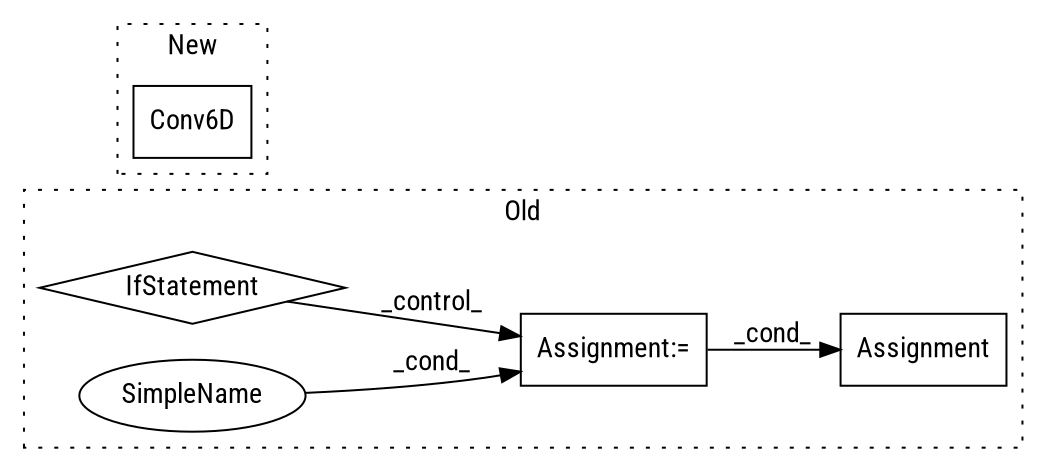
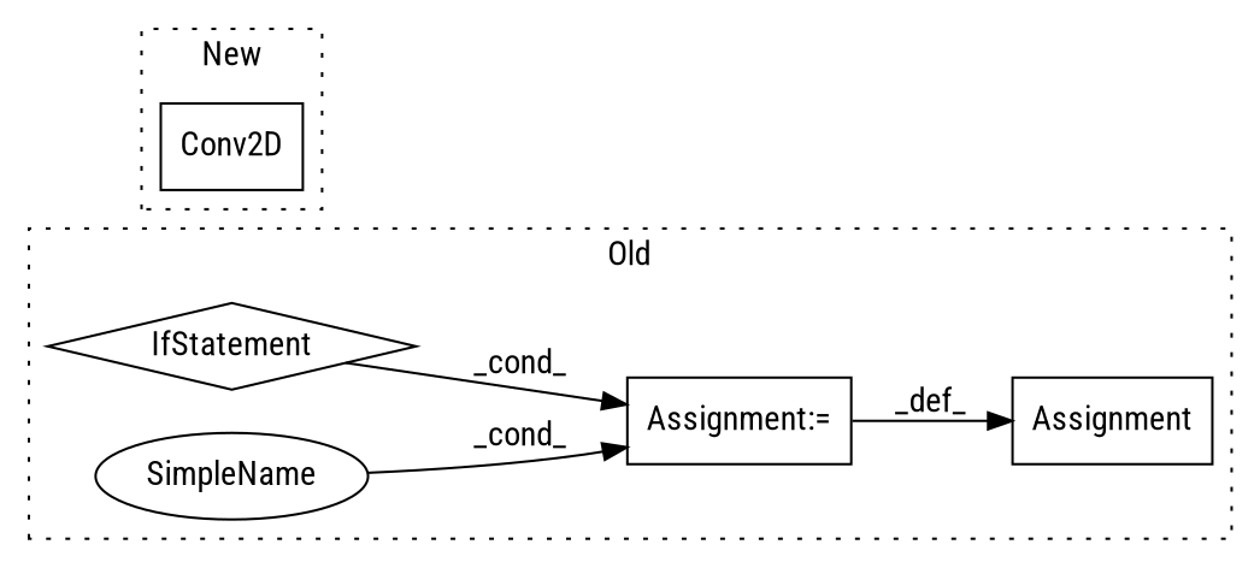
  digraph {
    fontname="Roboto Condensed"
    rankdir=LR
    node [fontname="Roboto Condensed" shape=box]
    edge [fontname="Roboto Condensed"]
    n1 [a=25 l="4,2" label=IfStatement s="15424,15439" shape=diamond]
    n2 [a=7 l=1 label="Assignment:=" s=15501]
    n3 [a=42 label=SimpleName shape=ellipse]
    n4 [a=22 l=16 label=Assignment s=15485]
-   n5 [a=32 l="7,1" label=Conv6D s="15711,15728"]
+   n5 [a=32 l="7,1" label=Conv2D s="15711,15728"]
    subgraph cluster_1 {
      label=Old
      style=dotted
      n1
      n2
      n3
      n4
    }
    subgraph cluster_2 {
      label=New
      style=dotted
      n5
    }
-   n1 -> n2 [label=_control_]
-   n2 -> n4 [label=_cond_]
+   n1 -> n2 [label=_cond_]
+   n2 -> n4 [label=_def_]
    n3 -> n2 [label=_cond_]
  }
